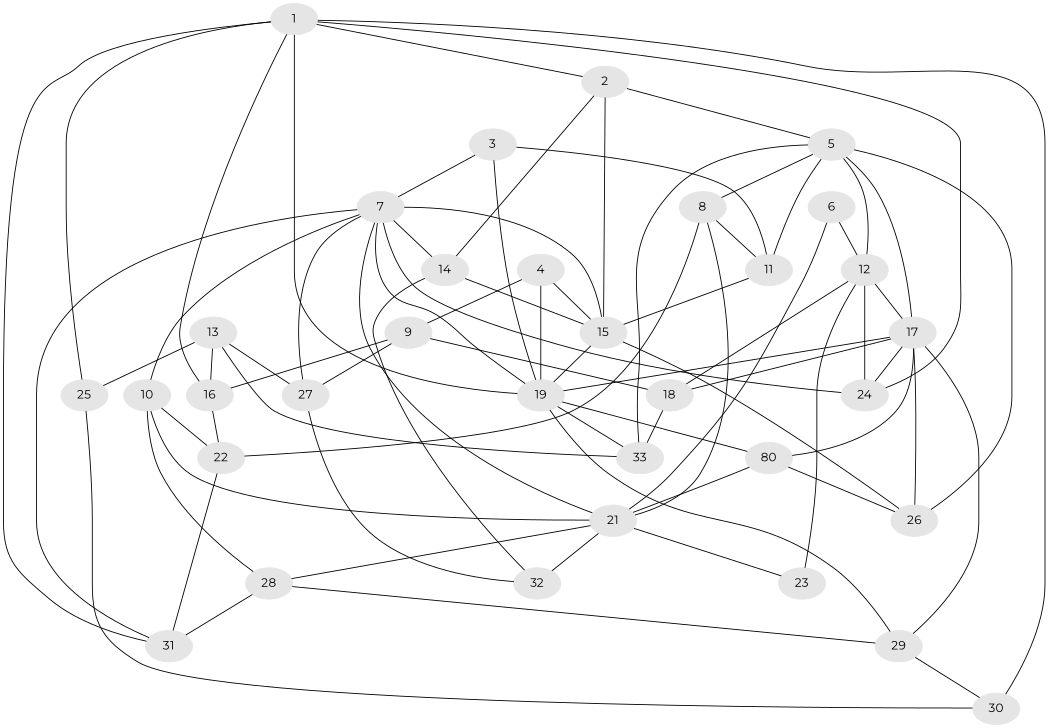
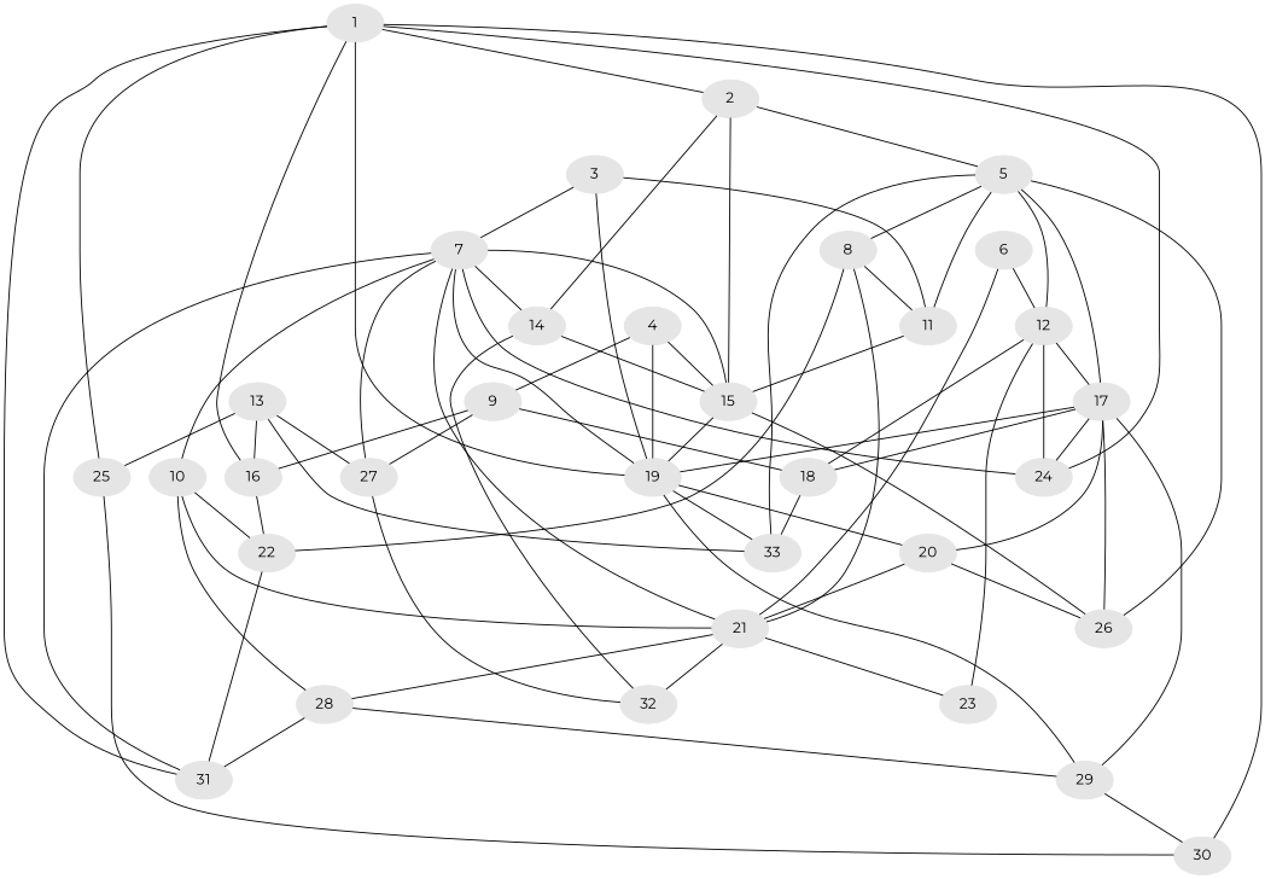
  graph {
    fontname=Montserrat
    node [color=gray90 fontname=Montserrat style=filled]
    edge [fontname=Montserrat weight=1.0]
    1
    2
    16
    19
    24
    25
    30
    31
    5
    14
    15
    11
    8
    12
    17
    26
    33
    22
-   20 [label=80]
+   20
    29
    32
    3
    7
    21
    10
    27
    4
    9
    18
    6
    23
    28
    13
    1 -- 2
    1 -- 16
    1 -- 19
    1 -- 24
    1 -- 25 [weight=2.0]
    1 -- 30 [weight=2.0]
    1 -- 31
    2 -- 5
    2 -- 14
    2 -- 15
    16 -- 22
    19 -- 33
    19 -- 20
    19 -- 29
    25 -- 30
    5 -- 11
    5 -- 8
    5 -- 12
    5 -- 17 [weight=2.0]
    5 -- 26
    5 -- 33
    14 -- 15
    14 -- 32
    15 -- 19
    15 -- 26
    11 -- 15
    8 -- 11
    8 -- 22
    8 -- 21
    12 -- 24 [weight=3.0]
    12 -- 17
    12 -- 18
    12 -- 23 [weight=3.0]
    17 -- 19
    17 -- 24 [weight=2.0]
    17 -- 26
    17 -- 20
    17 -- 29
    17 -- 18
    22 -- 31
    20 -- 26
    20 -- 21
    29 -- 30
    3 -- 19 [weight=2.0]
    3 -- 11
    3 -- 7
    7 -- 19
    7 -- 24 [weight=2.0]
    7 -- 31
    7 -- 14
    7 -- 15
    7 -- 21
    7 -- 10
    7 -- 27
    21 -- 32 [weight=2.0]
    21 -- 23
    21 -- 28
    10 -- 22
    10 -- 21
    10 -- 28
    27 -- 32
    4 -- 19
    4 -- 15 [weight=2.0]
    4 -- 9
    9 -- 16
    9 -- 27
    9 -- 18
    18 -- 33
    6 -- 12
    6 -- 21 [weight=2.0]
    28 -- 31
    28 -- 29
    13 -- 16
    13 -- 25
    13 -- 33
    13 -- 27
  }
